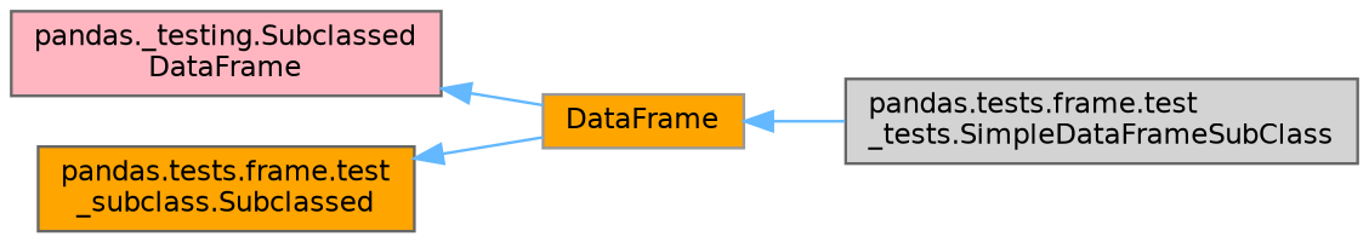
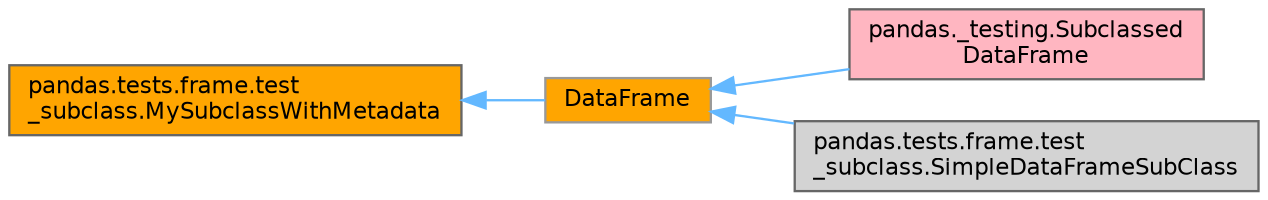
  digraph {
    rankdir=LR
    node [color=grey40 fillcolor=orange fontname=Helvetica fontsize=10 shape=box style=filled]
    edge [color=steelblue1 dir=back fontname=Helvetica fontsize=10 labelfontname=Helvetica labelfontsize=10 style=solid]
    n1 [color=grey60 height=0.2 label=DataFrame width=0.4]
    n2 [fillcolor=lightpink height=0.2 label="pandas._testing.Subclassed\lDataFrame" width=0.4]
-   n3 [fillcolor=lightgrey height=0.2 label="pandas.tests.frame.test\l_tests.SimpleDataFrameSubClass" width=0.4]
-   n4 [height=0.2 label="pandas.tests.frame.test\l_subclass.Subclassed" width=0.4]
-   n2 -> n1
+   n3 [fillcolor=lightgrey height=0.2 label="pandas.tests.frame.test\l_subclass.SimpleDataFrameSubClass" width=0.4]
+   n4 [height=0.2 label="pandas.tests.frame.test\l_subclass.MySubclassWithMetadata" width=0.4]
+   n1 -> n2
    n1 -> n3
    n4 -> n1
  }
